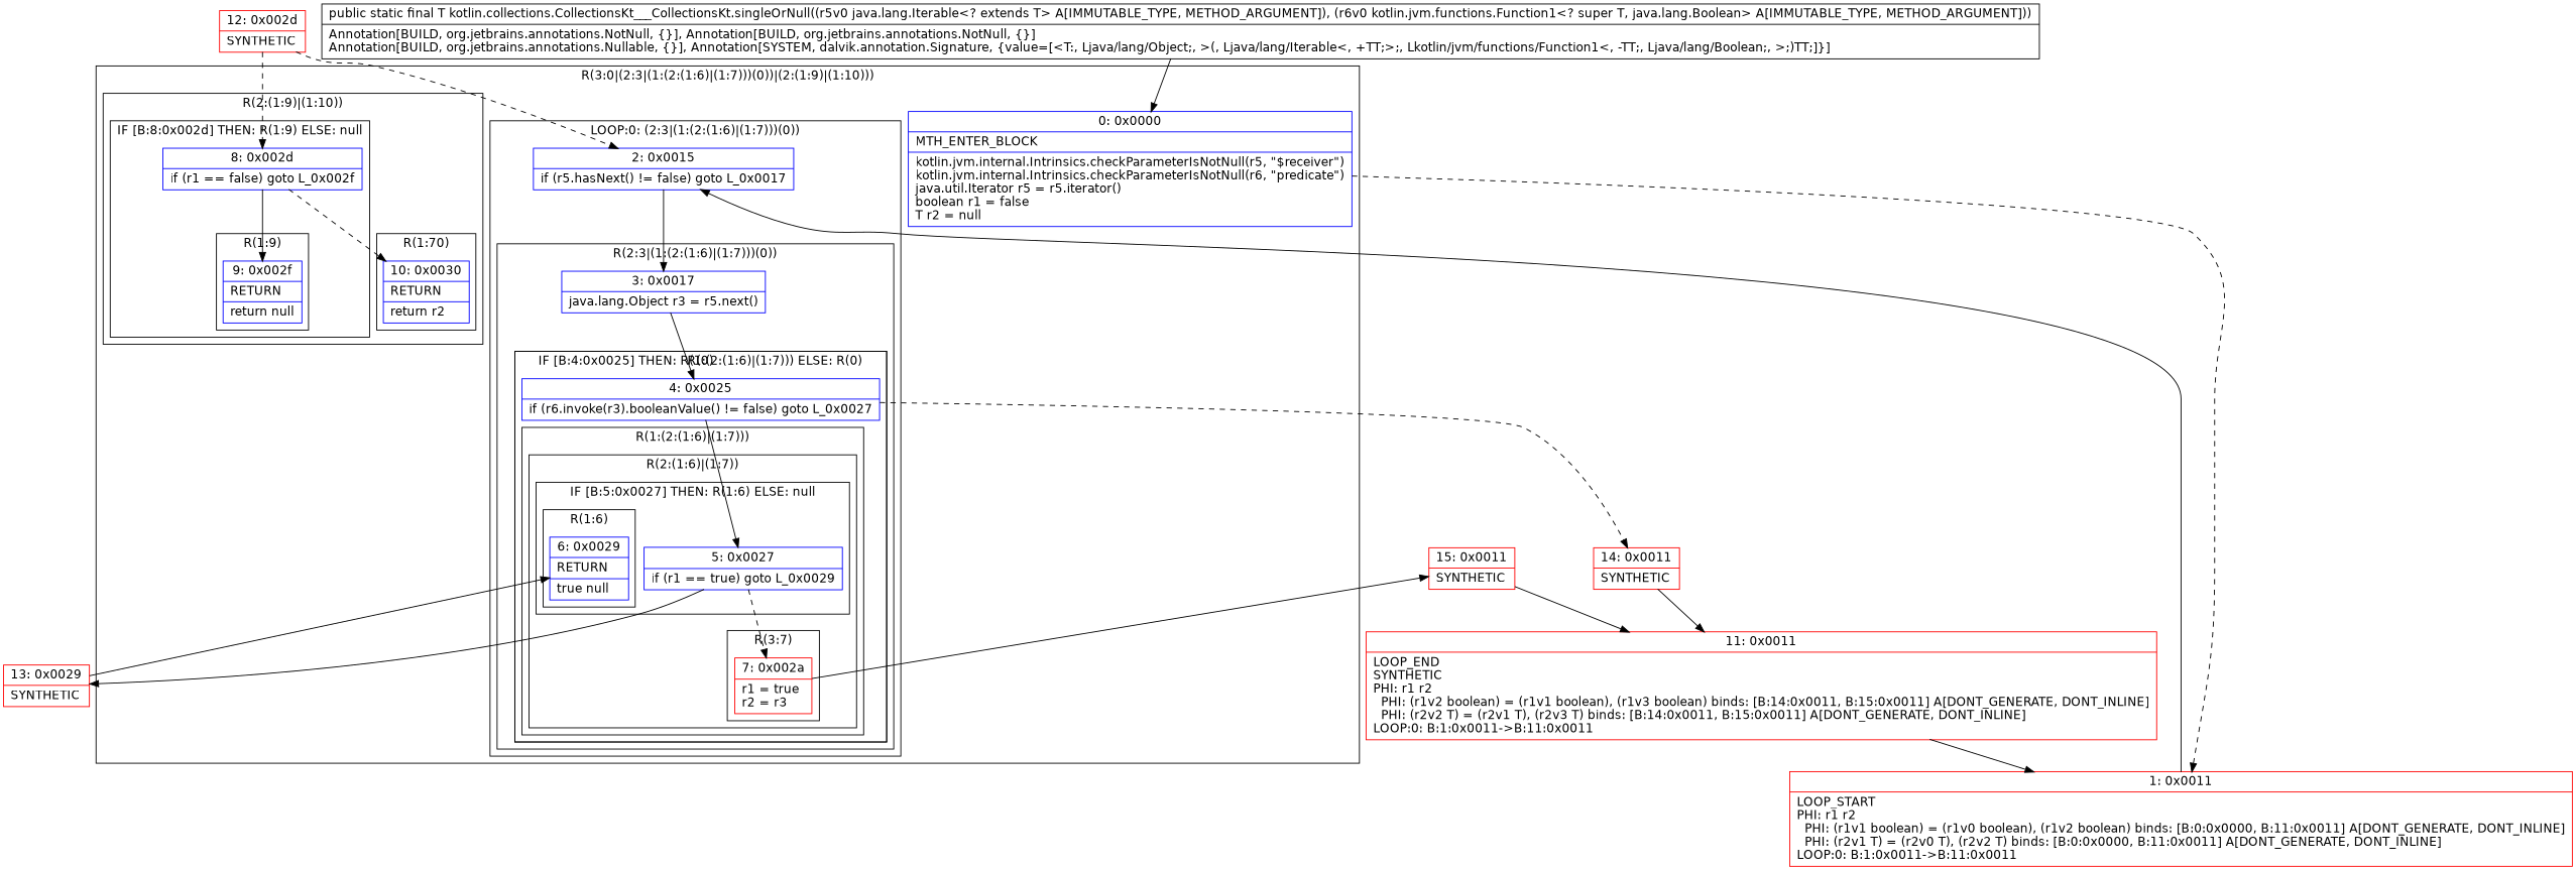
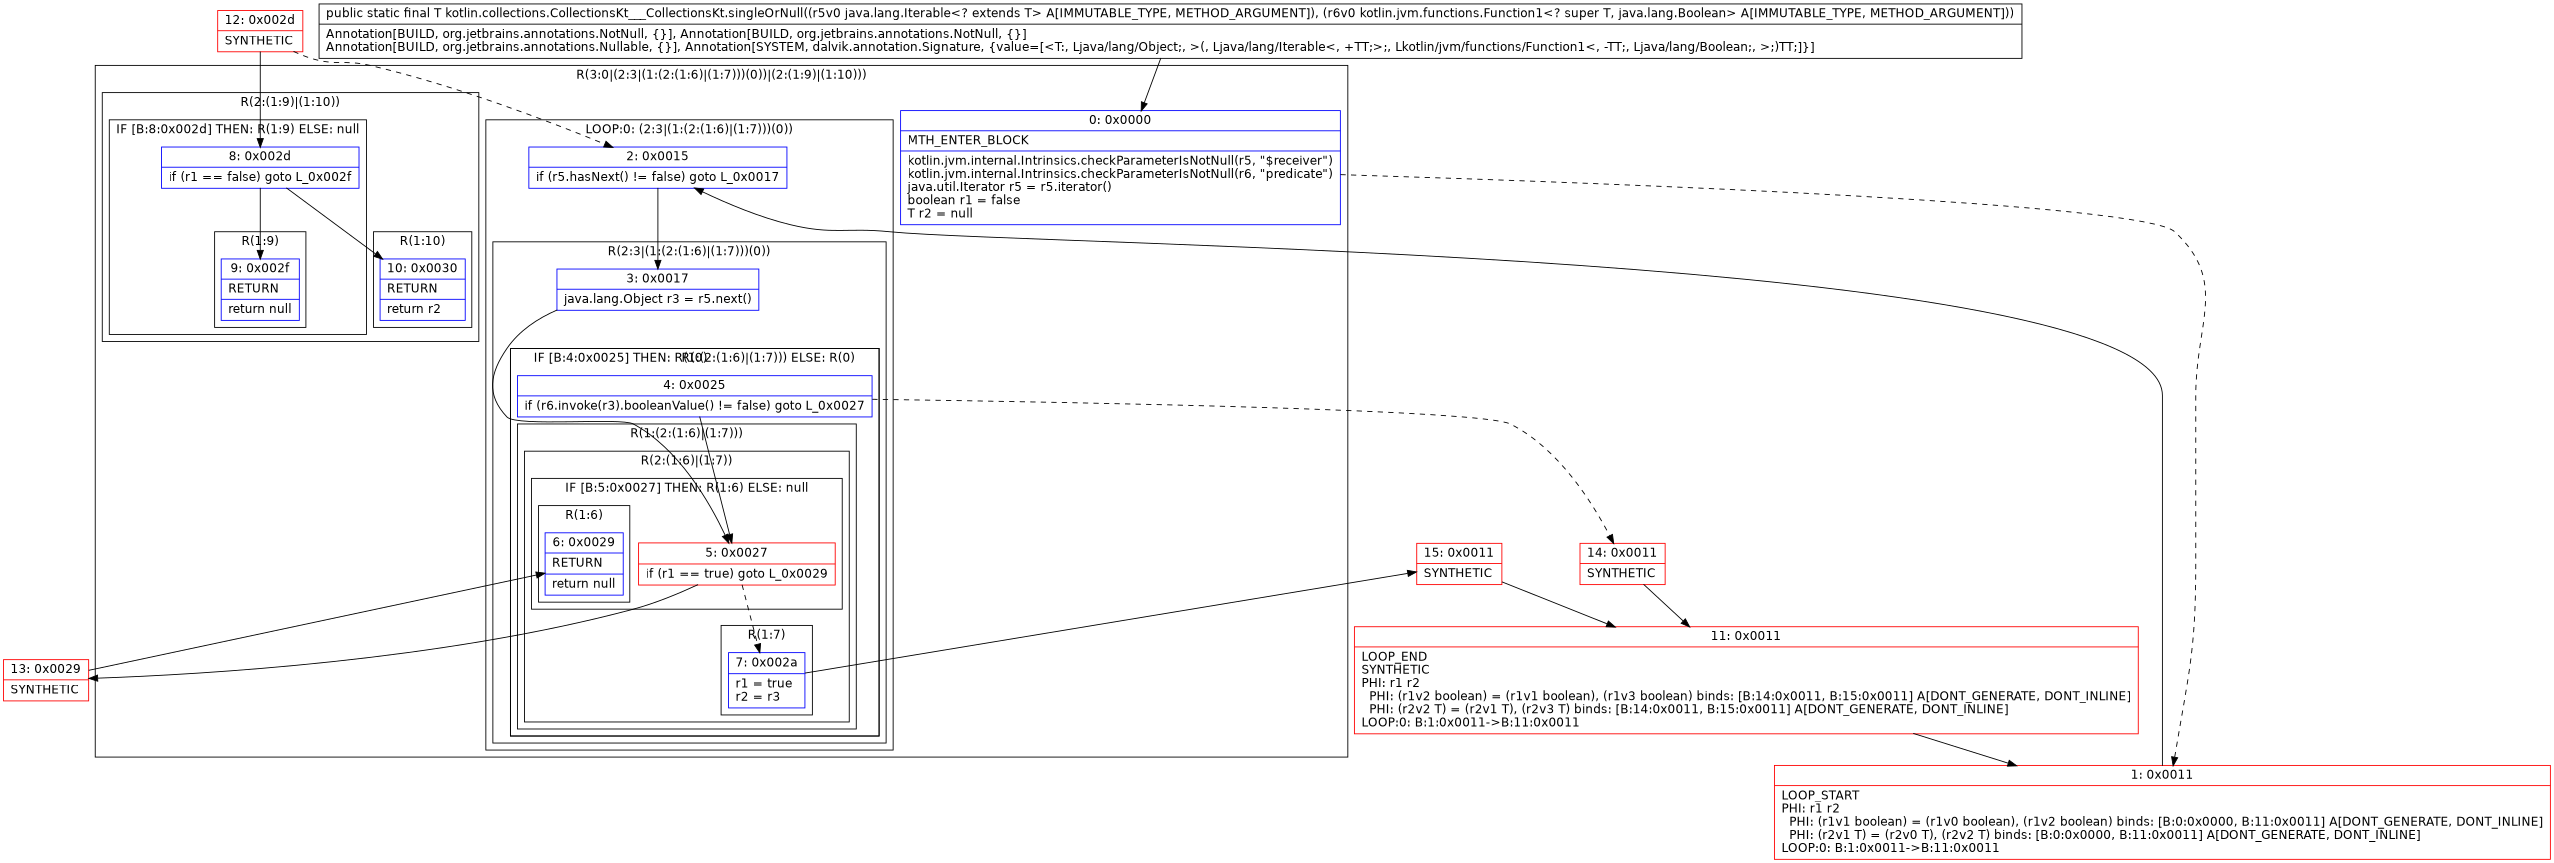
  digraph {
    fontname="DejaVu Sans"
    node [color=blue fontname="DejaVu Sans" shape=record]
    edge [fontname="DejaVu Sans"]
-   n1 [label="{6\:\ 0x0029|RETURN\l|true null\l}"]
-   n2 [label="{5\:\ 0x0027|if (r1 == true) goto L_0x0029\l}"]
-   n3 [color=red label="{7\:\ 0x002a|r1 = true\lr2 = r3\l}"]
+   n1 [label="{6\:\ 0x0029|RETURN\l|return null\l}"]
+   n2 [color=red label="{5\:\ 0x0027|if (r1 == true) goto L_0x0029\l}"]
+   n3 [label="{7\:\ 0x002a|r1 = true\lr2 = r3\l}"]
    n4 [label="{4\:\ 0x0025|if (r6.invoke(r3).booleanValue() != false) goto L_0x0027\l}"]
    n5 [label="{3\:\ 0x0017|java.lang.Object r3 = r5.next()\l}"]
    n6 [label="{2\:\ 0x0015|if (r5.hasNext() != false) goto L_0x0017\l}"]
    n7 [label="{9\:\ 0x002f|RETURN\l|return null\l}"]
    n8 [label="{8\:\ 0x002d|if (r1 == false) goto L_0x002f\l}"]
    n9 [label="{10\:\ 0x0030|RETURN\l|return r2\l}"]
    n10 [label="{0\:\ 0x0000|MTH_ENTER_BLOCK\l|kotlin.jvm.internal.Intrinsics.checkParameterIsNotNull(r5, \"$receiver\")\lkotlin.jvm.internal.Intrinsics.checkParameterIsNotNull(r6, \"predicate\")\ljava.util.Iterator r5 = r5.iterator()\lboolean r1 = false\lT r2 = null\l}"]
    n11 [color=red label="{13\:\ 0x0029|SYNTHETIC\l}"]
    n12 [color=red label="{15\:\ 0x0011|SYNTHETIC\l}"]
    n13 [color=red label="{14\:\ 0x0011|SYNTHETIC\l}"]
    n14 [color=red label="{1\:\ 0x0011|LOOP_START\lPHI: r1 r2 \l  PHI: (r1v1 boolean) = (r1v0 boolean), (r1v2 boolean) binds: [B:0:0x0000, B:11:0x0011] A[DONT_GENERATE, DONT_INLINE]\l  PHI: (r2v1 T) = (r2v0 T), (r2v2 T) binds: [B:0:0x0000, B:11:0x0011] A[DONT_GENERATE, DONT_INLINE]\lLOOP:0: B:1:0x0011\-\>B:11:0x0011\l}"]
    n15 [color=red label="{12\:\ 0x002d|SYNTHETIC\l}"]
    n16 [color=red label="{11\:\ 0x0011|LOOP_END\lSYNTHETIC\lPHI: r1 r2 \l  PHI: (r1v2 boolean) = (r1v1 boolean), (r1v3 boolean) binds: [B:14:0x0011, B:15:0x0011] A[DONT_GENERATE, DONT_INLINE]\l  PHI: (r2v2 T) = (r2v1 T), (r2v3 T) binds: [B:14:0x0011, B:15:0x0011] A[DONT_GENERATE, DONT_INLINE]\lLOOP:0: B:1:0x0011\-\>B:11:0x0011\l}"]
    n17 [label="{public static final T kotlin.collections.CollectionsKt___CollectionsKt.singleOrNull((r5v0 java.lang.Iterable\<? extends T\> A[IMMUTABLE_TYPE, METHOD_ARGUMENT]), (r6v0 kotlin.jvm.functions.Function1\<? super T, java.lang.Boolean\> A[IMMUTABLE_TYPE, METHOD_ARGUMENT]))  | Annotation[BUILD, org.jetbrains.annotations.NotNull, \{\}], Annotation[BUILD, org.jetbrains.annotations.NotNull, \{\}]\lAnnotation[BUILD, org.jetbrains.annotations.Nullable, \{\}], Annotation[SYSTEM, dalvik.annotation.Signature, \{value=[\<T:, Ljava\/lang\/Object;, \>(, Ljava\/lang\/Iterable\<, +TT;\>;, Lkotlin\/jvm\/functions\/Function1\<, \-TT;, Ljava\/lang\/Boolean;, \>;)TT;]\}]\l}" color=""]
    subgraph cluster_1 {
      label="R(3:0|(2:3|(1:(2:(1:6)|(1:7)))(0))|(2:(1:9)|(1:10)))"
      n10
      subgraph cluster_2 {
        label="LOOP:0: (2:3|(1:(2:(1:6)|(1:7)))(0))"
        n6
        subgraph cluster_3 {
          label="R(2:3|(1:(2:(1:6)|(1:7)))(0))"
          n5
          subgraph cluster_4 {
            label="IF [B:4:0x0025] THEN: R(1:(2:(1:6)|(1:7))) ELSE: R(0)"
            n4
            subgraph cluster_5 {
              label="R(1:(2:(1:6)|(1:7)))"
              subgraph cluster_6 {
                label="R(2:(1:6)|(1:7))"
                subgraph cluster_7 {
                  label="IF [B:5:0x0027] THEN: R(1:6) ELSE: null"
                  n2
                  subgraph cluster_8 {
                    label="R(1:6)"
                    n1
                  }
                }
                subgraph cluster_9 {
-                 label="R(3:7)"
+                 label="R(1:7)"
                  n3
                }
              }
            }
            subgraph cluster_10 {
              label="R(0)"
            }
          }
        }
      }
      subgraph cluster_11 {
        label="R(2:(1:9)|(1:10))"
        subgraph cluster_12 {
          label="IF [B:8:0x002d] THEN: R(1:9) ELSE: null"
          n8
          subgraph cluster_13 {
            label="R(1:9)"
            n7
          }
        }
        subgraph cluster_14 {
-         label="R(1:70)"
+         label="R(1:10)"
          n9
        }
      }
    }
    n2 -> n3 [style=dashed]
    n2 -> n11
    n3 -> n12
    n4 -> n2
    n4 -> n13 [style=dashed]
-   n5 -> n4
+   n5 -> n2
    n6 -> n5
    n8 -> n7
-   n8 -> n9 [style=dashed]
+   n8 -> n9 [style=solid]
    n10 -> n14 [style=dashed]
    n11 -> n1
    n12 -> n16
    n13 -> n16
    n14 -> n6
    n15 -> n6 [style=dashed]
-   n15 -> n8 [style=dashed]
+   n15 -> n8
    n16 -> n14
    n17 -> n10
  }
